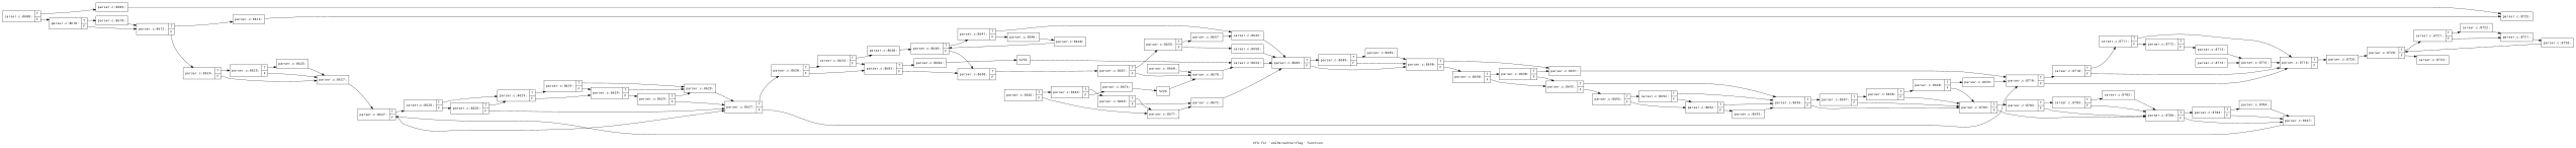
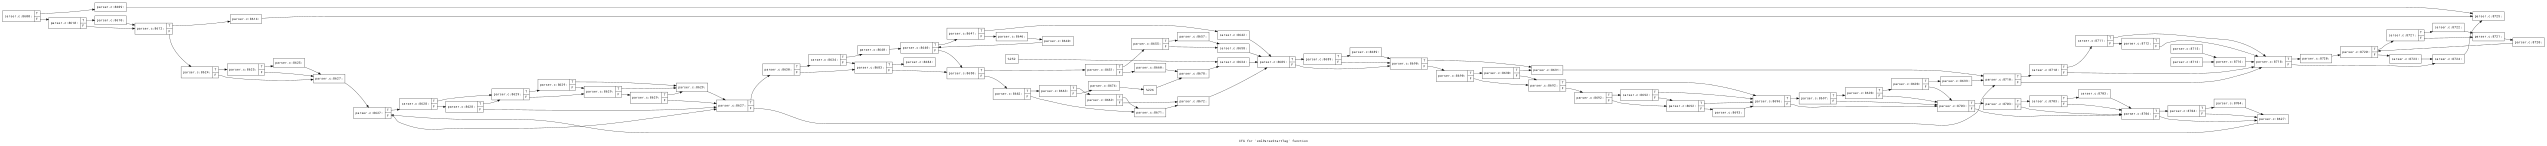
  digraph {
    fontname="Roboto Mono"
    label="CFG for 'xmlParseStartTag' function"
    rankdir=LR
    node [fontname="Roboto Mono" shape=record]
    edge [fontname="Roboto Mono" tailport=s0]
    n1 [label="{parser.c:8600:|{<s0>T|<s1>F}}"]
    n2 [label="{parser.c:8609:}"]
    n3 [label="{parser.c:8610:|{<s0>T|<s1>F}}"]
    n4 [label="{parser.c:8725:}"]
    n5 [label="{parser.c:8610:}"]
    n6 [label="{parser.c:8612:|{<s0>T|<s1>F}}"]
    n7 [label="{parser.c:8614:}"]
    n8 [label="{parser.c:8624:|{<s0>T|<s1>F}}"]
    n9 [label="{parser.c:8625:|{<s0>T|<s1>F}}"]
    n10 [label="{parser.c:8627:}"]
    n11 [label="{parser.c:8625:}"]
    n12 [label="{parser.c:8627:|{<s0>T|<s1>F}}"]
    n13 [label="{parser.c:8628:|{<s0>T|<s1>F}}"]
    n14 [label="{parser.c:8627:|{<s0>T|<s1>F}}"]
    n15 [label="{parser.c:8629:|{<s0>T|<s1>F}}"]
    n16 [label="{parser.c:8628:|{<s0>T|<s1>F}}"]
    n17 [label="{parser.c:8630:|{<s0>T|<s1>F}}"]
    n18 [label="{parser.c:8710:|{<s0>T|<s1>F}}"]
    n19 [label="{parser.c:8629:|{<s0>T|<s1>F}}"]
    n20 [label="{parser.c:8629:|{<s0>T|<s1>F}}"]
    n21 [label="{parser.c:8634:|{<s0>T|<s1>F}}"]
    n22 [label="{parser.c:8683:|{<s0>T|<s1>F}}"]
    n23 [label="{parser.c:8710:|{<s0>T|<s1>F}}"]
    n24 [label="{parser.c:8718:|{<s0>T|<s1>F}}"]
    n25 [label="{parser.c:8629:}"]
    n26 [label="{parser.c:8629:|{<s0>T|<s1>F}}"]
    n27 [label="{parser.c:8640:}"]
    n28 [label="{parser.c:8684:}"]
    n29 [label="{parser.c:8650:|{<s0>T|<s1>F}}"]
    n30 [label="{parser.c:8711:|{<s0>T|<s1>F}}"]
    n31 [label="{parser.c:8720:}"]
+   n32 [label="{parser.c:8724:}"]
    n33 [label="{parser.c:8640:|{<s0>T|<s1>F}}"]
    n34 [label="{%252}"]
    n35 [label="{parser.c:8634:}"]
    n36 [label="{parser.c:8641:|{<s0>T|<s1>F}}"]
    n37 [label="{parser.c:8642:}"]
    n38 [label="{parser.c:8646:}"]
    n39 [label="{parser.c:8651:|{<s0>T|<s1>F}}"]
    n40 [label="{parser.c:8662:|{<s0>T|<s1>F}}"]
    n41 [label="{parser.c:8689:|{<s0>T|<s1>F}}"]
    n42 [label="{parser.c:8640:}"]
    n43 [label="{parser.c:8655:|{<s0>T|<s1>F}}"]
    n44 [label="{parser.c:8660:}"]
    n45 [label="{parser.c:8663:|{<s0>T|<s1>F}}"]
    n46 [label="{parser.c:8671:}"]
    n47 [label="{parser.c:8689:|{<s0>T|<s1>F}}"]
    n48 [label="{parser.c:8690:|{<s0>T|<s1>F}}"]
    n49 [label="{parser.c:8689:}"]
    n50 [label="{parser.c:8691:}"]
    n51 [label="{parser.c:8690:|{<s0>T|<s1>F}}"]
    n52 [label="{parser.c:8657:}"]
    n53 [label="{parser.c:8658:}"]
    n54 [label="{parser.c:8678:}"]
    n55 [label="{parser.c:8669:|{<s0>T|<s1>F}}"]
    n56 [label="{parser.c:8674:}"]
    n57 [label="{%226}"]
    n58 [label="{parser.c:8672:}"]
    n59 [label="{parser.c:8690:|{<s0>T|<s1>F}}"]
    n60 [label="{parser.c:8692:|{<s0>T|<s1>F}}"]
    n61 [label="{parser.c:8696:|{<s0>T|<s1>F}}"]
    n62 [label="{parser.c:8692:|{<s0>T|<s1>F}}"]
    n63 [label="{parser.c:8697:|{<s0>T|<s1>F}}"]
    n64 [label="{parser.c:8703:|{<s0>T|<s1>F}}"]
    n65 [label="{parser.c:8692:|{<s0>T|<s1>F}}"]
    n66 [label="{parser.c:8692:|{<s0>T|<s1>F}}"]
    n67 [label="{parser.c:8698:|{<s0>T|<s1>F}}"]
    n68 [label="{parser.c:8703:|{<s0>T|<s1>F}}"]
    n69 [label="{parser.c:8704:|{<s0>T|<s1>F}}"]
    n70 [label="{parser.c:8693:}"]
    n71 [label="{parser.c:8698:|{<s0>T|<s1>F}}"]
    n72 [label="{parser.c:8703:|{<s0>T|<s1>F}}"]
    n73 [label="{parser.c:8704:|{<s0>T|<s1>F}}"]
    n74 [label="{parser.c:8627:}"]
    n75 [label="{parser.c:8699:}"]
    n76 [label="{parser.c:8703:}"]
    n77 [label="{parser.c:8704:}"]
    n78 [label="{parser.c:8712:|{<s0>T|<s1>F}}"]
    n79 [label="{parser.c:8720:|{<s0>T|<s1>F}}"]
    n80 [label="{parser.c:8715:}"]
    n81 [label="{parser.c:8713:}"]
    n82 [label="{parser.c:8716:}"]
    n83 [label="{parser.c:8721:|{<s0>T|<s1>F}}"]
    n84 [label="{parser.c:8723:}"]
    n85 [label="{parser.c:8722:}"]
    n86 [label="{parser.c:8721:}"]
    n87 [label="{parser.c:8720:}"]
    n1 -> n2
    n1 -> n3 [tailport=s1]
    n2 -> n4
    n3 -> n5
    n3 -> n6 [tailport=s1]
    n5 -> n6
    n6 -> n7
    n6 -> n8 [tailport=s1]
    n7 -> n4
    n8 -> n9
    n8 -> n10 [tailport=s1]
    n9 -> n10 [tailport=s1]
    n9 -> n11
    n10 -> n12
    n11 -> n10
    n12 -> n13
    n12 -> n14 [tailport=s1]
    n13 -> n15
    n13 -> n16 [tailport=s1]
    n14 -> n17
    n14 -> n18 [tailport=s1]
    n15 -> n19
    n15 -> n20 [tailport=s1]
    n16 -> n14 [tailport=s1]
    n16 -> n15
    n17 -> n21
    n17 -> n22 [tailport=s1]
    n18 -> n23
    n18 -> n24 [tailport=s1]
    n19 -> n20 [tailport=s1]
    n19 -> n25
    n20 -> n25
    n20 -> n26 [tailport=s1]
    n21 -> n22 [tailport=s1]
    n21 -> n27
    n22 -> n28
    n22 -> n29 [tailport=s1]
    n23 -> n24 [tailport=s1]
    n23 -> n30
    n24 -> n31
+   n24 -> n32 [tailport=s1]
    n25 -> n14
    n26 -> n14 [tailport=s1]
    n26 -> n25
    n27 -> n33
-   n28 -> n34
    n29 -> n39
+   n29 -> n40 [tailport=s1]
    n30 -> n24
    n30 -> n78 [tailport=s1]
    n31 -> n79
+   n32 -> n4
    n33 -> n29 [tailport=s1]
    n33 -> n36
    n34 -> n35
    n35 -> n41
    n36 -> n37
    n36 -> n38 [tailport=s1]
    n37 -> n41
    n38 -> n42
    n39 -> n43
-   n39 -> n54 [tailport=s1]
+   n39 -> n44 [tailport=s1]
    n40 -> n45
    n40 -> n46 [tailport=s1]
    n41 -> n47
    n41 -> n48 [tailport=s1]
    n42 -> n33
    n43 -> n52
    n43 -> n53 [tailport=s1]
    n44 -> n54
    n45 -> n55
    n45 -> n56 [tailport=s1]
    n46 -> n58
    n47 -> n48 [tailport=s1]
    n47 -> n49
    n48 -> n50
    n48 -> n51 [tailport=s1]
    n49 -> n48
    n50 -> n18
    n51 -> n59
    n51 -> n60 [tailport=s1]
-   n52 -> n37
+   n52 -> n53
    n53 -> n41
    n54 -> n35
    n55 -> n46
    n55 -> n58 [tailport=s1]
    n56 -> n57
    n57 -> n54
    n58 -> n41
    n59 -> n50
    n59 -> n60 [tailport=s1]
    n60 -> n61
    n60 -> n62 [tailport=s1]
    n61 -> n63
    n61 -> n64 [tailport=s1]
    n62 -> n65
    n62 -> n66 [tailport=s1]
    n63 -> n64 [tailport=s1]
    n63 -> n67
    n64 -> n68
    n64 -> n69 [tailport=s1]
    n65 -> n61
    n65 -> n66 [tailport=s1]
    n66 -> n61
    n66 -> n70 [tailport=s1]
    n67 -> n64 [tailport=s1]
    n67 -> n71
    n68 -> n69 [tailport=s1]
    n68 -> n72
    n69 -> n73
    n69 -> n74 [tailport=s1]
    n70 -> n61
    n71 -> n64 [tailport=s1]
    n71 -> n75
    n72 -> n69 [tailport=s1]
    n72 -> n76
    n73 -> n74 [tailport=s1]
    n73 -> n77
    n74 -> n12
    n75 -> n18
    n76 -> n69
    n77 -> n74
-   n78 -> n80 [tailport=s1]
+   n78 -> n24 [tailport=s1]
    n79 -> n83
    n79 -> n84 [tailport=s1]
    n80 -> n82
    n81 -> n82
    n82 -> n24
    n83 -> n85
    n83 -> n86 [tailport=s1]
+   n84 -> n32
    n85 -> n86
    n86 -> n87
    n87 -> n79
  }
